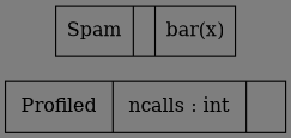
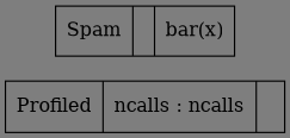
  digraph {
    bgcolor="#7e7e7e"
    rankdir=LR
    node [color=black fontcolor=black shape=record style=solid]
-   n1 [label=<{Profiled|ncalls : int<br ALIGN="LEFT"/>|}>]
+   n1 [label=<{Profiled|ncalls : ncalls<br ALIGN="LEFT"/>|}>]
    n2 [label=<{Spam|<br ALIGN="LEFT"/>|bar(x)<br ALIGN="LEFT"/>}>]
  }
